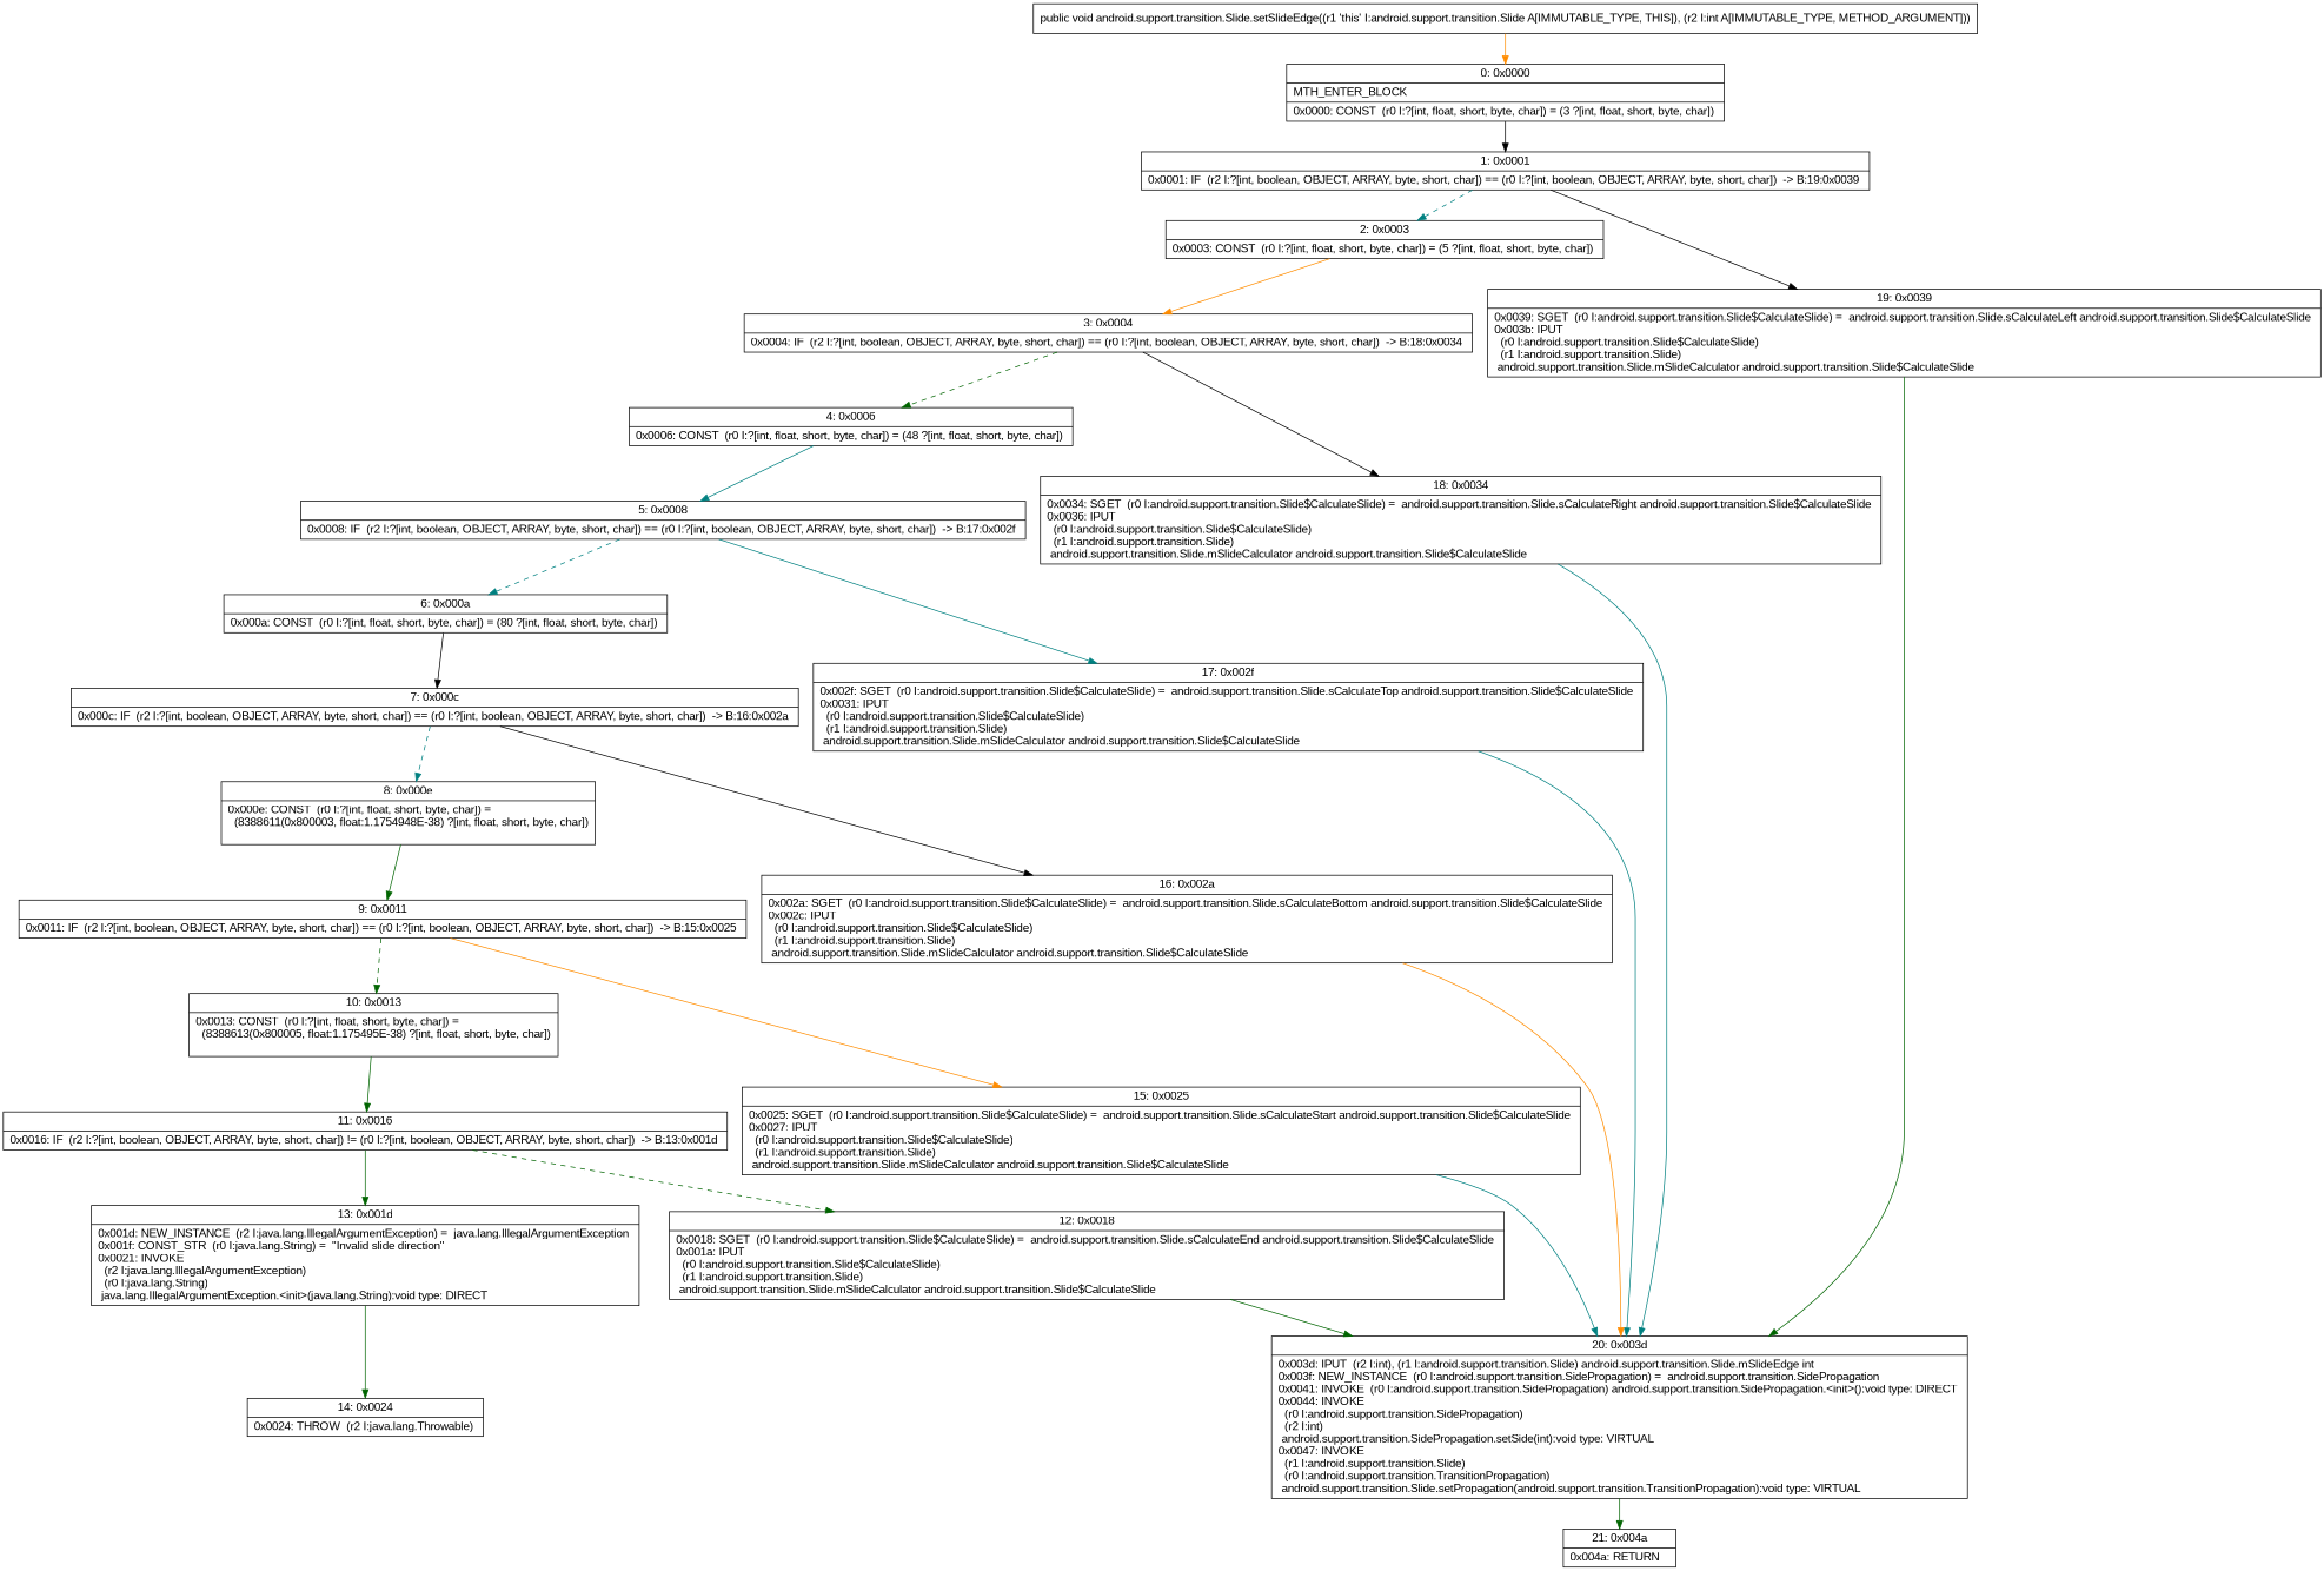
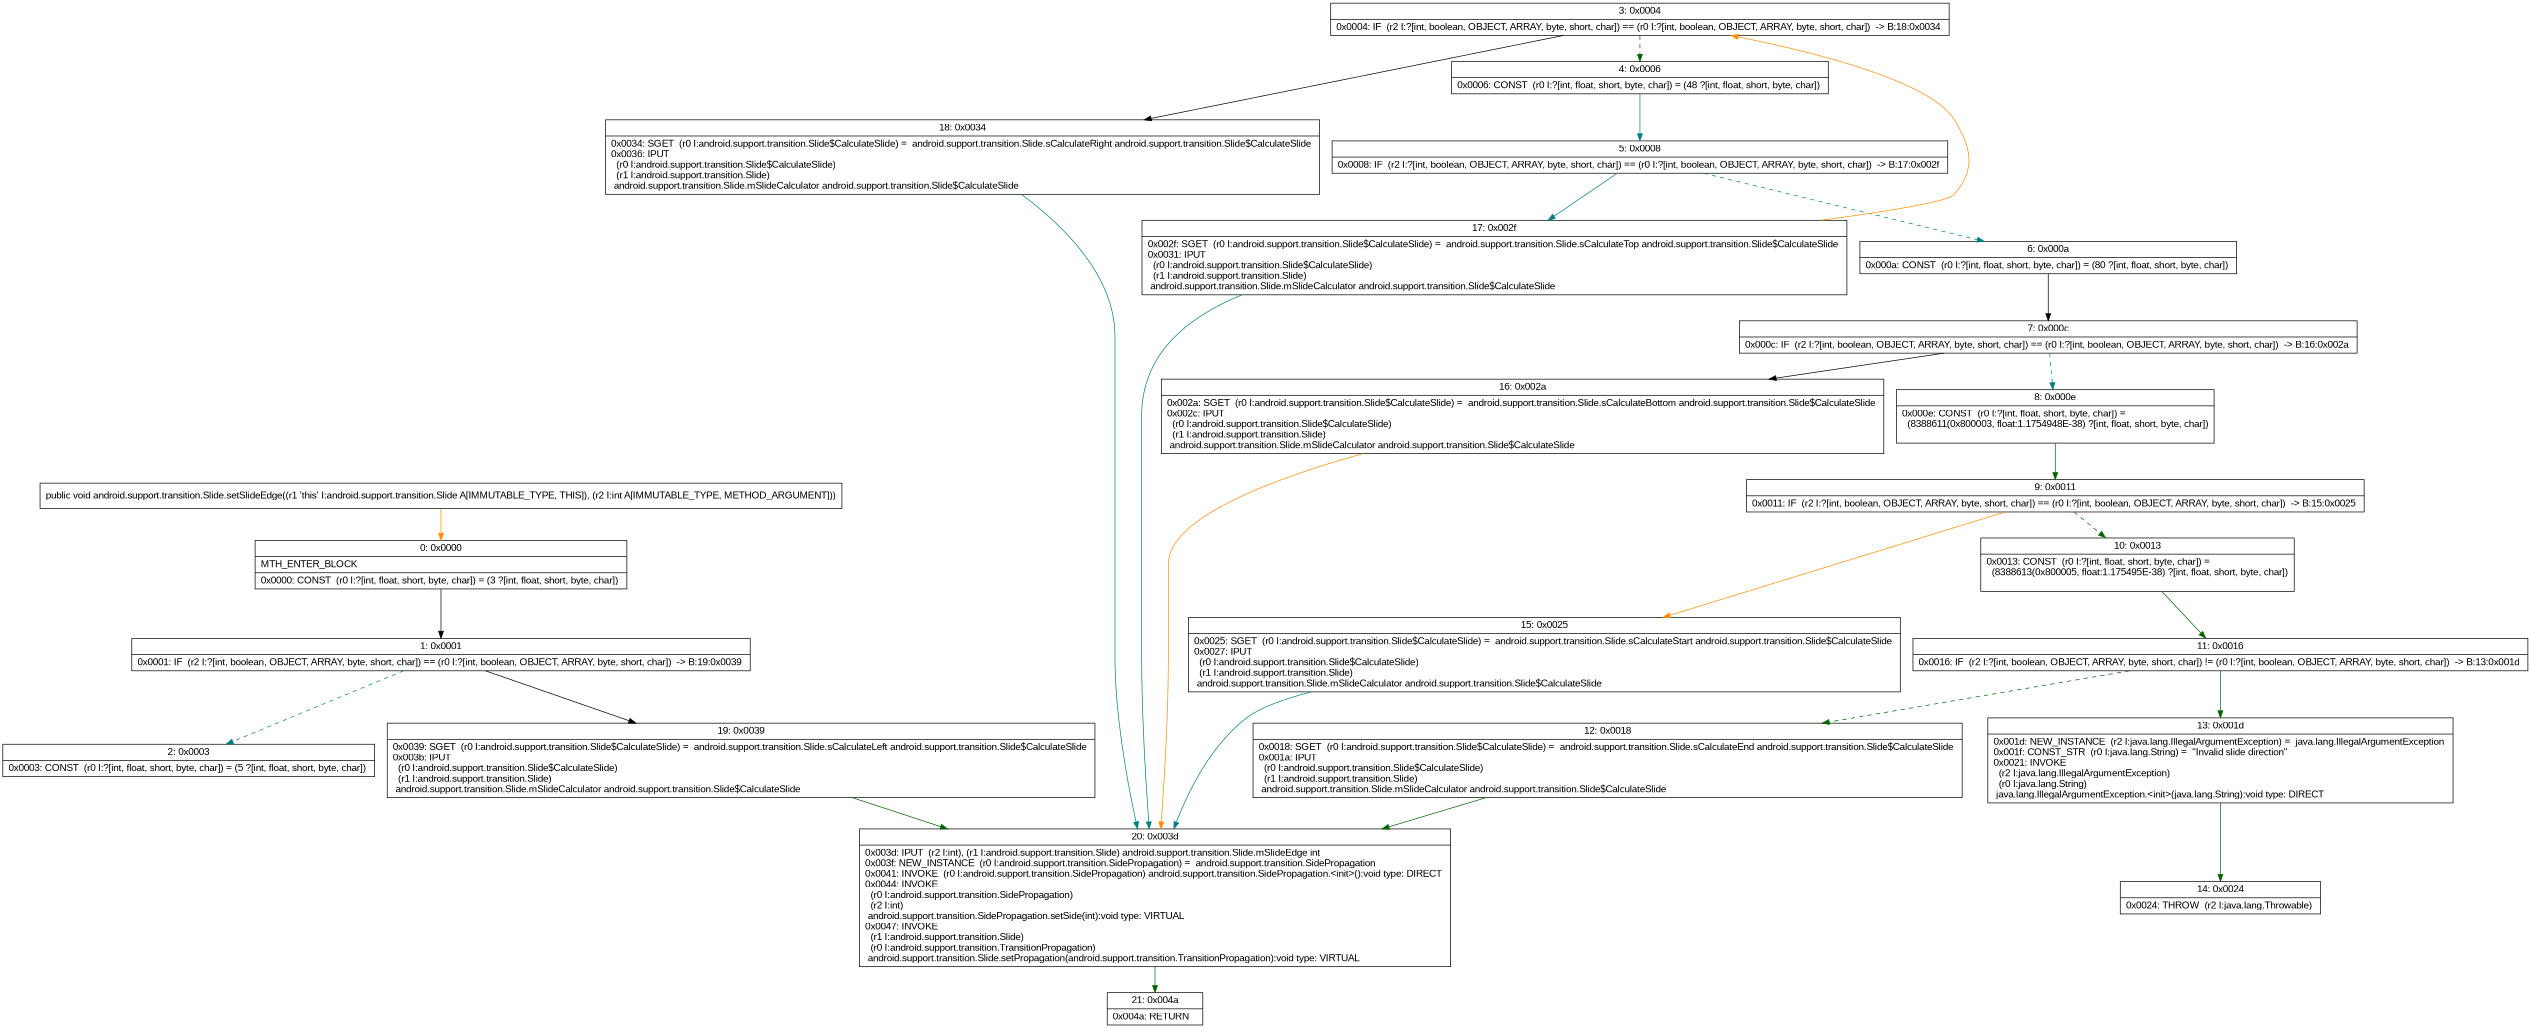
  digraph {
    fontname="Liberation Sans"
    node [fontname="Liberation Sans" shape=record]
    edge [color=darkgreen fontname="Liberation Sans"]
    n1 [label="{0\:\ 0x0000|MTH_ENTER_BLOCK\l|0x0000: CONST  (r0 I:?[int, float, short, byte, char]) = (3 ?[int, float, short, byte, char]) \l}"]
    n2 [label="{1\:\ 0x0001|0x0001: IF  (r2 I:?[int, boolean, OBJECT, ARRAY, byte, short, char]) == (r0 I:?[int, boolean, OBJECT, ARRAY, byte, short, char])  \-\> B:19:0x0039 \l}"]
    n3 [label="{2\:\ 0x0003|0x0003: CONST  (r0 I:?[int, float, short, byte, char]) = (5 ?[int, float, short, byte, char]) \l}"]
    n4 [label="{19\:\ 0x0039|0x0039: SGET  (r0 I:android.support.transition.Slide$CalculateSlide) =  android.support.transition.Slide.sCalculateLeft android.support.transition.Slide$CalculateSlide \l0x003b: IPUT  \l  (r0 I:android.support.transition.Slide$CalculateSlide)\l  (r1 I:android.support.transition.Slide)\l android.support.transition.Slide.mSlideCalculator android.support.transition.Slide$CalculateSlide \l}"]
    n5 [label="{3\:\ 0x0004|0x0004: IF  (r2 I:?[int, boolean, OBJECT, ARRAY, byte, short, char]) == (r0 I:?[int, boolean, OBJECT, ARRAY, byte, short, char])  \-\> B:18:0x0034 \l}"]
    n6 [label="{20\:\ 0x003d|0x003d: IPUT  (r2 I:int), (r1 I:android.support.transition.Slide) android.support.transition.Slide.mSlideEdge int \l0x003f: NEW_INSTANCE  (r0 I:android.support.transition.SidePropagation) =  android.support.transition.SidePropagation \l0x0041: INVOKE  (r0 I:android.support.transition.SidePropagation) android.support.transition.SidePropagation.\<init\>():void type: DIRECT \l0x0044: INVOKE  \l  (r0 I:android.support.transition.SidePropagation)\l  (r2 I:int)\l android.support.transition.SidePropagation.setSide(int):void type: VIRTUAL \l0x0047: INVOKE  \l  (r1 I:android.support.transition.Slide)\l  (r0 I:android.support.transition.TransitionPropagation)\l android.support.transition.Slide.setPropagation(android.support.transition.TransitionPropagation):void type: VIRTUAL \l}"]
    n7 [label="{4\:\ 0x0006|0x0006: CONST  (r0 I:?[int, float, short, byte, char]) = (48 ?[int, float, short, byte, char]) \l}"]
    n8 [label="{18\:\ 0x0034|0x0034: SGET  (r0 I:android.support.transition.Slide$CalculateSlide) =  android.support.transition.Slide.sCalculateRight android.support.transition.Slide$CalculateSlide \l0x0036: IPUT  \l  (r0 I:android.support.transition.Slide$CalculateSlide)\l  (r1 I:android.support.transition.Slide)\l android.support.transition.Slide.mSlideCalculator android.support.transition.Slide$CalculateSlide \l}"]
    n9 [label="{5\:\ 0x0008|0x0008: IF  (r2 I:?[int, boolean, OBJECT, ARRAY, byte, short, char]) == (r0 I:?[int, boolean, OBJECT, ARRAY, byte, short, char])  \-\> B:17:0x002f \l}"]
    n10 [label="{6\:\ 0x000a|0x000a: CONST  (r0 I:?[int, float, short, byte, char]) = (80 ?[int, float, short, byte, char]) \l}"]
    n11 [label="{17\:\ 0x002f|0x002f: SGET  (r0 I:android.support.transition.Slide$CalculateSlide) =  android.support.transition.Slide.sCalculateTop android.support.transition.Slide$CalculateSlide \l0x0031: IPUT  \l  (r0 I:android.support.transition.Slide$CalculateSlide)\l  (r1 I:android.support.transition.Slide)\l android.support.transition.Slide.mSlideCalculator android.support.transition.Slide$CalculateSlide \l}"]
    n12 [label="{7\:\ 0x000c|0x000c: IF  (r2 I:?[int, boolean, OBJECT, ARRAY, byte, short, char]) == (r0 I:?[int, boolean, OBJECT, ARRAY, byte, short, char])  \-\> B:16:0x002a \l}"]
    n13 [label="{8\:\ 0x000e|0x000e: CONST  (r0 I:?[int, float, short, byte, char]) = \l  (8388611(0x800003, float:1.1754948E\-38) ?[int, float, short, byte, char])\l \l}"]
    n14 [label="{16\:\ 0x002a|0x002a: SGET  (r0 I:android.support.transition.Slide$CalculateSlide) =  android.support.transition.Slide.sCalculateBottom android.support.transition.Slide$CalculateSlide \l0x002c: IPUT  \l  (r0 I:android.support.transition.Slide$CalculateSlide)\l  (r1 I:android.support.transition.Slide)\l android.support.transition.Slide.mSlideCalculator android.support.transition.Slide$CalculateSlide \l}"]
    n15 [label="{9\:\ 0x0011|0x0011: IF  (r2 I:?[int, boolean, OBJECT, ARRAY, byte, short, char]) == (r0 I:?[int, boolean, OBJECT, ARRAY, byte, short, char])  \-\> B:15:0x0025 \l}"]
    n16 [label="{10\:\ 0x0013|0x0013: CONST  (r0 I:?[int, float, short, byte, char]) = \l  (8388613(0x800005, float:1.175495E\-38) ?[int, float, short, byte, char])\l \l}"]
    n17 [label="{15\:\ 0x0025|0x0025: SGET  (r0 I:android.support.transition.Slide$CalculateSlide) =  android.support.transition.Slide.sCalculateStart android.support.transition.Slide$CalculateSlide \l0x0027: IPUT  \l  (r0 I:android.support.transition.Slide$CalculateSlide)\l  (r1 I:android.support.transition.Slide)\l android.support.transition.Slide.mSlideCalculator android.support.transition.Slide$CalculateSlide \l}"]
    n18 [label="{11\:\ 0x0016|0x0016: IF  (r2 I:?[int, boolean, OBJECT, ARRAY, byte, short, char]) != (r0 I:?[int, boolean, OBJECT, ARRAY, byte, short, char])  \-\> B:13:0x001d \l}"]
    n19 [label="{12\:\ 0x0018|0x0018: SGET  (r0 I:android.support.transition.Slide$CalculateSlide) =  android.support.transition.Slide.sCalculateEnd android.support.transition.Slide$CalculateSlide \l0x001a: IPUT  \l  (r0 I:android.support.transition.Slide$CalculateSlide)\l  (r1 I:android.support.transition.Slide)\l android.support.transition.Slide.mSlideCalculator android.support.transition.Slide$CalculateSlide \l}"]
    n20 [label="{13\:\ 0x001d|0x001d: NEW_INSTANCE  (r2 I:java.lang.IllegalArgumentException) =  java.lang.IllegalArgumentException \l0x001f: CONST_STR  (r0 I:java.lang.String) =  \"Invalid slide direction\" \l0x0021: INVOKE  \l  (r2 I:java.lang.IllegalArgumentException)\l  (r0 I:java.lang.String)\l java.lang.IllegalArgumentException.\<init\>(java.lang.String):void type: DIRECT \l}"]
    n21 [label="{14\:\ 0x0024|0x0024: THROW  (r2 I:java.lang.Throwable) \l}"]
    n22 [label="{21\:\ 0x004a|0x004a: RETURN   \l}"]
    n23 [label="{public void android.support.transition.Slide.setSlideEdge((r1 'this' I:android.support.transition.Slide A[IMMUTABLE_TYPE, THIS]), (r2 I:int A[IMMUTABLE_TYPE, METHOD_ARGUMENT])) }"]
    n1 -> n2 [color=black]
    n2 -> n3 [color=teal style=dashed]
    n2 -> n4 [color=black]
-   n3 -> n5 [color=darkorange]
+   n11 -> n5 [color=darkorange]
    n4 -> n6
    n5 -> n7 [style=dashed]
    n5 -> n8 [color=black]
    n6 -> n22
    n7 -> n9 [color=teal]
    n8 -> n6 [color=teal]
    n9 -> n10 [color=teal style=dashed]
    n9 -> n11 [color=teal]
    n10 -> n12 [color=black]
    n11 -> n6 [color=teal]
    n12 -> n13 [color=teal style=dashed]
    n12 -> n14 [color=black]
    n13 -> n15
    n14 -> n6 [color=darkorange]
    n15 -> n16 [style=dashed]
    n15 -> n17 [color=darkorange]
    n16 -> n18
    n17 -> n6 [color=teal]
    n18 -> n19 [style=dashed]
    n18 -> n20
    n19 -> n6
    n20 -> n21
    n23 -> n1 [color=darkorange]
  }
